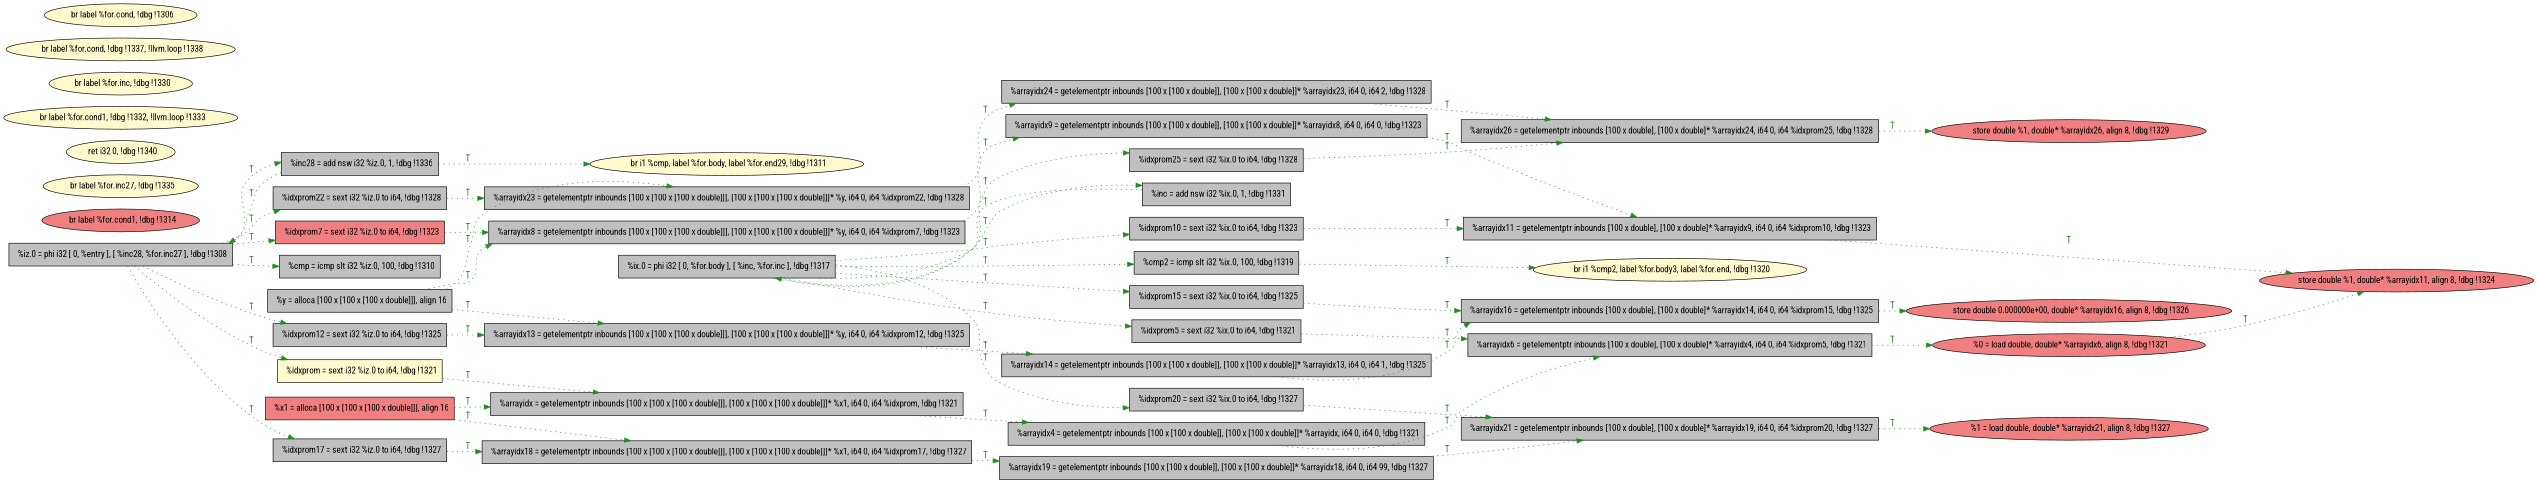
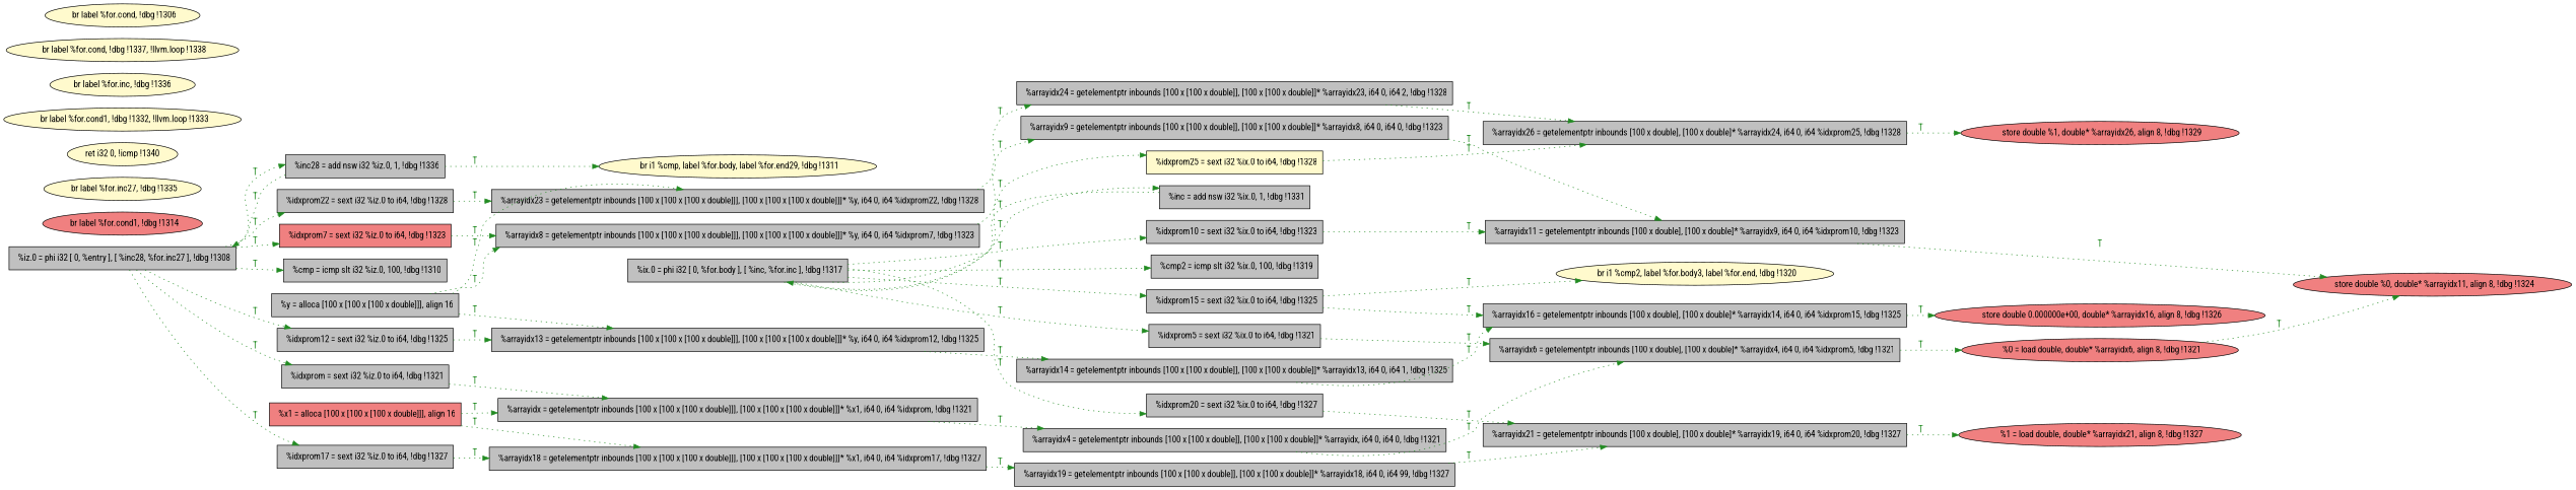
  digraph {
    fontname="Roboto Condensed"
    rankdir=LR
    node [fillcolor=grey fontname="Roboto Condensed" shape=rectangle style=filled]
    edge [color=forestgreen fontcolor=forestgreen fontname="Roboto Condensed" style=dotted]
    n1 [label="  %idxprom22 = sext i32 %iz.0 to i64, !dbg !1328"]
    n2 [label="  %arrayidx23 = getelementptr inbounds [100 x [100 x [100 x double]]], [100 x [100 x [100 x double]]]* %y, i64 0, i64 %idxprom22, !dbg !1328"]
    n3 [label="  %arrayidx24 = getelementptr inbounds [100 x [100 x double]], [100 x [100 x double]]* %arrayidx23, i64 0, i64 2, !dbg !1328"]
    n4 [fillcolor=lightcoral label="  br label %for.cond1, !dbg !1314" shape=ellipse]
    n5 [fillcolor=lightcoral label="  %1 = load double, double* %arrayidx21, align 8, !dbg !1327" shape=ellipse]
    n6 [fillcolor=lightcoral label="  store double %1, double* %arrayidx26, align 8, !dbg !1329" shape=ellipse]
    n7 [label="  %arrayidx14 = getelementptr inbounds [100 x [100 x double]], [100 x [100 x double]]* %arrayidx13, i64 0, i64 1, !dbg !1325"]
    n8 [label="  %arrayidx16 = getelementptr inbounds [100 x double], [100 x double]* %arrayidx14, i64 0, i64 %idxprom15, !dbg !1325"]
    n9 [fillcolor=lightcoral label="  store double 0.000000e+00, double* %arrayidx16, align 8, !dbg !1326" shape=ellipse]
    n10 [label="  %idxprom20 = sext i32 %ix.0 to i64, !dbg !1327"]
    n11 [label="  %arrayidx21 = getelementptr inbounds [100 x double], [100 x double]* %arrayidx19, i64 0, i64 %idxprom20, !dbg !1327"]
    n12 [label="  %arrayidx19 = getelementptr inbounds [100 x [100 x double]], [100 x [100 x double]]* %arrayidx18, i64 0, i64 99, !dbg !1327"]
-   n13 [fillcolor=lightcoral label="store double %1, double* %arrayidx11, align 8, !dbg !1324" shape=ellipse]
+   n13 [fillcolor=lightcoral label="  store double %0, double* %arrayidx11, align 8, !dbg !1324" shape=ellipse]
    n14 [label="  %arrayidx11 = getelementptr inbounds [100 x double], [100 x double]* %arrayidx9, i64 0, i64 %idxprom10, !dbg !1323"]
    n15 [label="  %iz.0 = phi i32 [ 0, %entry ], [ %inc28, %for.inc27 ], !dbg !1308"]
-   n16 [fillcolor=lemonchiffon label="  %idxprom = sext i32 %iz.0 to i64, !dbg !1321"]
+   n16 [label="  %idxprom = sext i32 %iz.0 to i64, !dbg !1321"]
    n17 [label="  %idxprom17 = sext i32 %iz.0 to i64, !dbg !1327"]
    n18 [label="  %cmp = icmp slt i32 %iz.0, 100, !dbg !1310"]
    n19 [label="  %inc28 = add nsw i32 %iz.0, 1, !dbg !1336"]
    n20 [fillcolor=lightcoral label="  %idxprom7 = sext i32 %iz.0 to i64, !dbg !1323"]
    n21 [label="  %idxprom12 = sext i32 %iz.0 to i64, !dbg !1325"]
    n22 [label="  %arrayidx = getelementptr inbounds [100 x [100 x [100 x double]]], [100 x [100 x [100 x double]]]* %x1, i64 0, i64 %idxprom, !dbg !1321"]
    n23 [label="  %arrayidx18 = getelementptr inbounds [100 x [100 x [100 x double]]], [100 x [100 x [100 x double]]]* %x1, i64 0, i64 %idxprom17, !dbg !1327"]
    n24 [fillcolor=lemonchiffon label="  br i1 %cmp, label %for.body, label %for.end29, !dbg !1311" shape=ellipse]
    n25 [label="  %arrayidx8 = getelementptr inbounds [100 x [100 x [100 x double]]], [100 x [100 x [100 x double]]]* %y, i64 0, i64 %idxprom7, !dbg !1323"]
    n26 [label="  %arrayidx13 = getelementptr inbounds [100 x [100 x [100 x double]]], [100 x [100 x [100 x double]]]* %y, i64 0, i64 %idxprom12, !dbg !1325"]
    n27 [fillcolor=lemonchiffon label="  br label %for.inc27, !dbg !1335" shape=ellipse]
-   n28 [fillcolor=lemonchiffon label="  ret i32 0, !dbg !1340" shape=ellipse]
+   n28 [fillcolor=lemonchiffon label="ret i32 0, !icmp !1340" shape=ellipse]
    n29 [label="  %arrayidx4 = getelementptr inbounds [100 x [100 x double]], [100 x [100 x double]]* %arrayidx, i64 0, i64 0, !dbg !1321"]
-   n30 [label="  %idxprom25 = sext i32 %ix.0 to i64, !dbg !1328"]
+   n30 [fillcolor=lemonchiffon label="  %idxprom25 = sext i32 %ix.0 to i64, !dbg !1328"]
    n31 [label="  %arrayidx26 = getelementptr inbounds [100 x double], [100 x double]* %arrayidx24, i64 0, i64 %idxprom25, !dbg !1328"]
    n32 [label="  %arrayidx6 = getelementptr inbounds [100 x double], [100 x double]* %arrayidx4, i64 0, i64 %idxprom5, !dbg !1321"]
    n33 [fillcolor=lightcoral label="  %0 = load double, double* %arrayidx6, align 8, !dbg !1321" shape=ellipse]
    n34 [label="  %y = alloca [100 x [100 x [100 x double]]], align 16"]
    n35 [label="  %arrayidx9 = getelementptr inbounds [100 x [100 x double]], [100 x [100 x double]]* %arrayidx8, i64 0, i64 0, !dbg !1323"]
    n36 [fillcolor=lightcoral label="  %x1 = alloca [100 x [100 x [100 x double]]], align 16"]
    n37 [label="  %inc = add nsw i32 %ix.0, 1, !dbg !1331"]
    n38 [label="  %ix.0 = phi i32 [ 0, %for.body ], [ %inc, %for.inc ], !dbg !1317"]
    n39 [label="  %idxprom10 = sext i32 %ix.0 to i64, !dbg !1323"]
    n40 [label="  %idxprom5 = sext i32 %ix.0 to i64, !dbg !1321"]
    n41 [label="  %idxprom15 = sext i32 %ix.0 to i64, !dbg !1325"]
    n42 [label="  %cmp2 = icmp slt i32 %ix.0, 100, !dbg !1319"]
    n43 [fillcolor=lemonchiffon label="  br label %for.cond1, !dbg !1332, !llvm.loop !1333" shape=ellipse]
    n44 [fillcolor=lemonchiffon label="  br i1 %cmp2, label %for.body3, label %for.end, !dbg !1320" shape=ellipse]
-   n45 [fillcolor=lemonchiffon label="  br label %for.inc, !dbg !1330" shape=ellipse]
+   n45 [fillcolor=lemonchiffon label="br label %for.inc, !dbg !1336" shape=ellipse]
    n46 [fillcolor=lemonchiffon label="  br label %for.cond, !dbg !1337, !llvm.loop !1338" shape=ellipse]
    n47 [fillcolor=lemonchiffon label="  br label %for.cond, !dbg !1306" shape=ellipse]
    n1 -> n2 [label=T]
    n2 -> n3 [label=T]
    n3 -> n31 [label=T]
    n7 -> n8 [label=T]
    n8 -> n9 [label=T]
    n10 -> n11 [label=T]
    n11 -> n5 [label=T]
    n12 -> n11 [label=T]
    n14 -> n13 [label=T]
    n15 -> n1 [label=T]
    n15 -> n16 [label=T]
    n15 -> n17 [label=T]
    n15 -> n18 [label=T]
    n15 -> n19 [label=T]
    n15 -> n20 [label=T]
    n15 -> n21 [label=T]
    n16 -> n22 [label=T]
    n17 -> n23 [label=T]
    n19 -> n15 [label=T]
    n19 -> n24 [label=T]
    n20 -> n25 [label=T]
    n21 -> n26 [label=T]
    n22 -> n29 [label=T]
    n23 -> n12 [label=T]
    n25 -> n35 [label=T]
    n26 -> n7 [label=T]
    n29 -> n32 [label=T]
    n30 -> n31 [label=T]
    n31 -> n6 [label=T]
    n32 -> n33 [label=T]
    n33 -> n13 [label=T]
    n34 -> n2 [label=T]
    n34 -> n25 [label=T]
    n34 -> n26 [label=T]
    n35 -> n14 [label=T]
    n36 -> n22 [label=T]
    n36 -> n23 [label=T]
    n37 -> n38 [label=T]
    n38 -> n10 [label=T]
    n38 -> n30 [label=T]
    n38 -> n37 [label=T]
    n38 -> n39 [label=T]
    n38 -> n40 [label=T]
    n38 -> n41 [label=T]
    n38 -> n42 [label=T]
    n39 -> n14 [label=T]
    n40 -> n32 [label=T]
    n41 -> n8 [label=T]
-   n42 -> n44 [label=T]
+   n41 -> n44 [label=T]
  }
